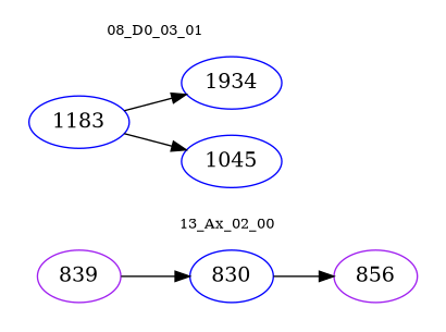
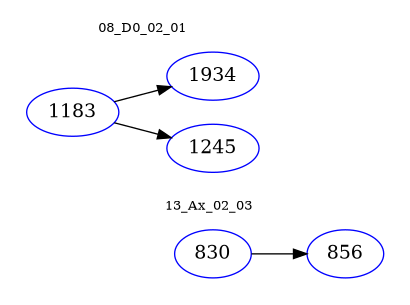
  digraph {
    rankdir=LR
    node [color=blue]
    edge [color=black]
-   n1 [color=purple label=839]
    n2 [label=830]
-   n3 [color=purple label=856]
-   n4 [label=1045]
+   n3 [label=856]
+   n4 [label=1245]
    n5 [label=1183]
    n6 [label=1934]
    subgraph cluster_1 {
      color=white
      fontsize=10
-     label="13_Ax_02_00"
-     n1
+     label="13_Ax_02_03"
      n2
      n3
    }
    subgraph cluster_2 {
      color=white
      fontsize=10
-     label="08_D0_03_01"
+     label="08_D0_02_01"
      n4
      n5
      n6
    }
-   n1 -> n2
    n2 -> n3
    n5 -> n4
    n5 -> n6
  }
